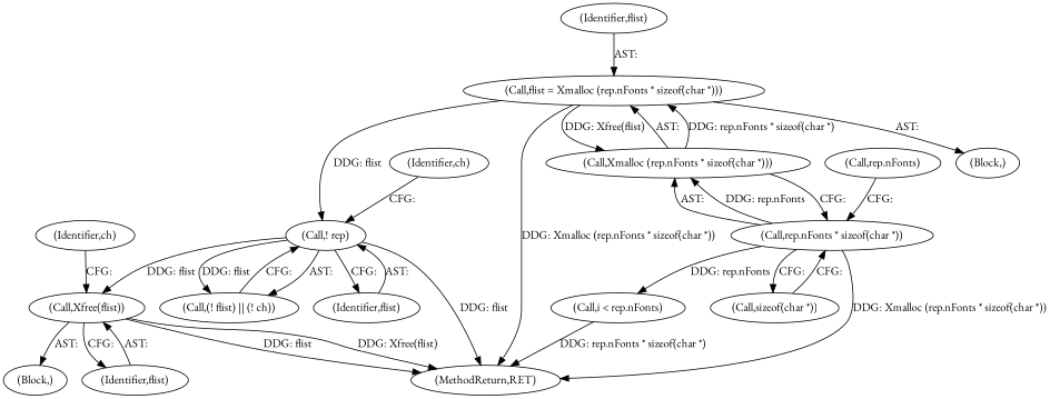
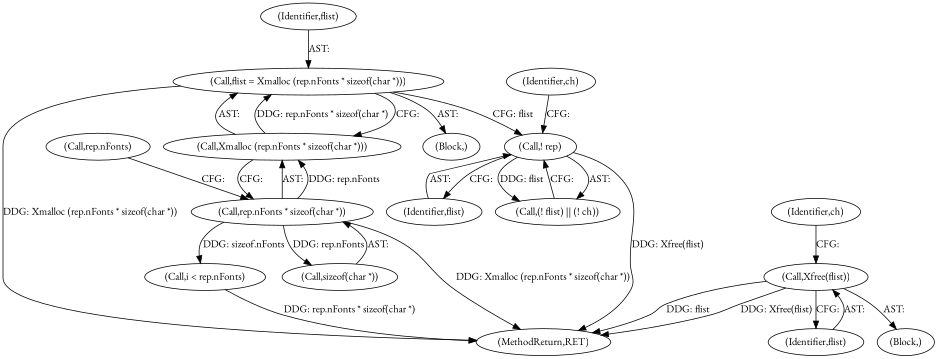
  digraph {
    fontname="EB Garamond"
    node [fontname="EB Garamond"]
    edge [fontname="EB Garamond"]
    n1 [label="(Call,Xfree(flist))"]
    n2 [label="(Block,)"]
    n3 [label="(MethodReturn,RET)"]
    n4 [label="(Identifier,flist)"]
    n5 [label="(Call,! rep)"]
    n6 [label="(Call,(! flist) || (! ch))"]
    n7 [label="(Identifier,flist)"]
    n8 [label="(Call,flist = Xmalloc (rep.nFonts * sizeof(char *)))"]
    n9 [label="(Call,Xmalloc (rep.nFonts * sizeof(char *)))"]
    n10 [label="(Block,)"]
    n11 [label="(Call,rep.nFonts * sizeof(char *))"]
    n12 [label="(Call,sizeof(char *))"]
    n13 [label="(Call,i < rep.nFonts)"]
    n14 [label="(Identifier,ch)"]
    n15 [label="(Identifier,ch)"]
    n16 [label="(Identifier,flist)"]
    n17 [label="(Call,rep.nFonts)"]
    n1 -> n2 [label="AST: "]
    n1 -> n3 [label="DDG: flist"]
    n1 -> n3 [label="DDG: Xfree(flist)"]
    n1 -> n4 [label="CFG: "]
    n4 -> n1 [label="AST: "]
-   n5 -> n1 [label="DDG: flist"]
-   n5 -> n3 [label="DDG: flist"]
+   n5 -> n3 [label="DDG: Xfree(flist)"]
    n5 -> n6 [label="AST: "]
    n5 -> n6 [label="DDG: flist"]
    n5 -> n7 [label="CFG: "]
    n6 -> n5 [label="CFG: "]
    n7 -> n5 [label="AST: "]
    n8 -> n3 [label="DDG: Xmalloc (rep.nFonts * sizeof(char *))"]
-   n8 -> n5 [label="DDG: flist"]
-   n8 -> n9 [label="DDG: Xfree(flist)"]
+   n8 -> n5 [label="CFG: flist"]
+   n8 -> n9 [label="CFG: "]
    n8 -> n10 [label="AST: "]
    n9 -> n8 [label="AST: "]
    n9 -> n8 [label="DDG: rep.nFonts * sizeof(char *)"]
    n9 -> n11 [label="CFG: "]
    n11 -> n3 [label="DDG: Xmalloc (rep.nFonts * sizeof(char *))"]
    n11 -> n9 [label="AST: "]
    n11 -> n9 [label="DDG: rep.nFonts"]
-   n11 -> n12 [label="CFG: "]
-   n11 -> n13 [label="DDG: rep.nFonts"]
-   n12 -> n11 [label="CFG: "]
+   n11 -> n12 [label="DDG: rep.nFonts"]
+   n11 -> n13 [label="DDG: sizeof.nFonts"]
+   n12 -> n11 [label="AST: "]
    n13 -> n3 [label="DDG: rep.nFonts * sizeof(char *)"]
    n14 -> n5 [label="CFG: "]
    n15 -> n1 [label="CFG: "]
    n16 -> n8 [label="AST: "]
    n17 -> n11 [label="CFG: "]
  }
